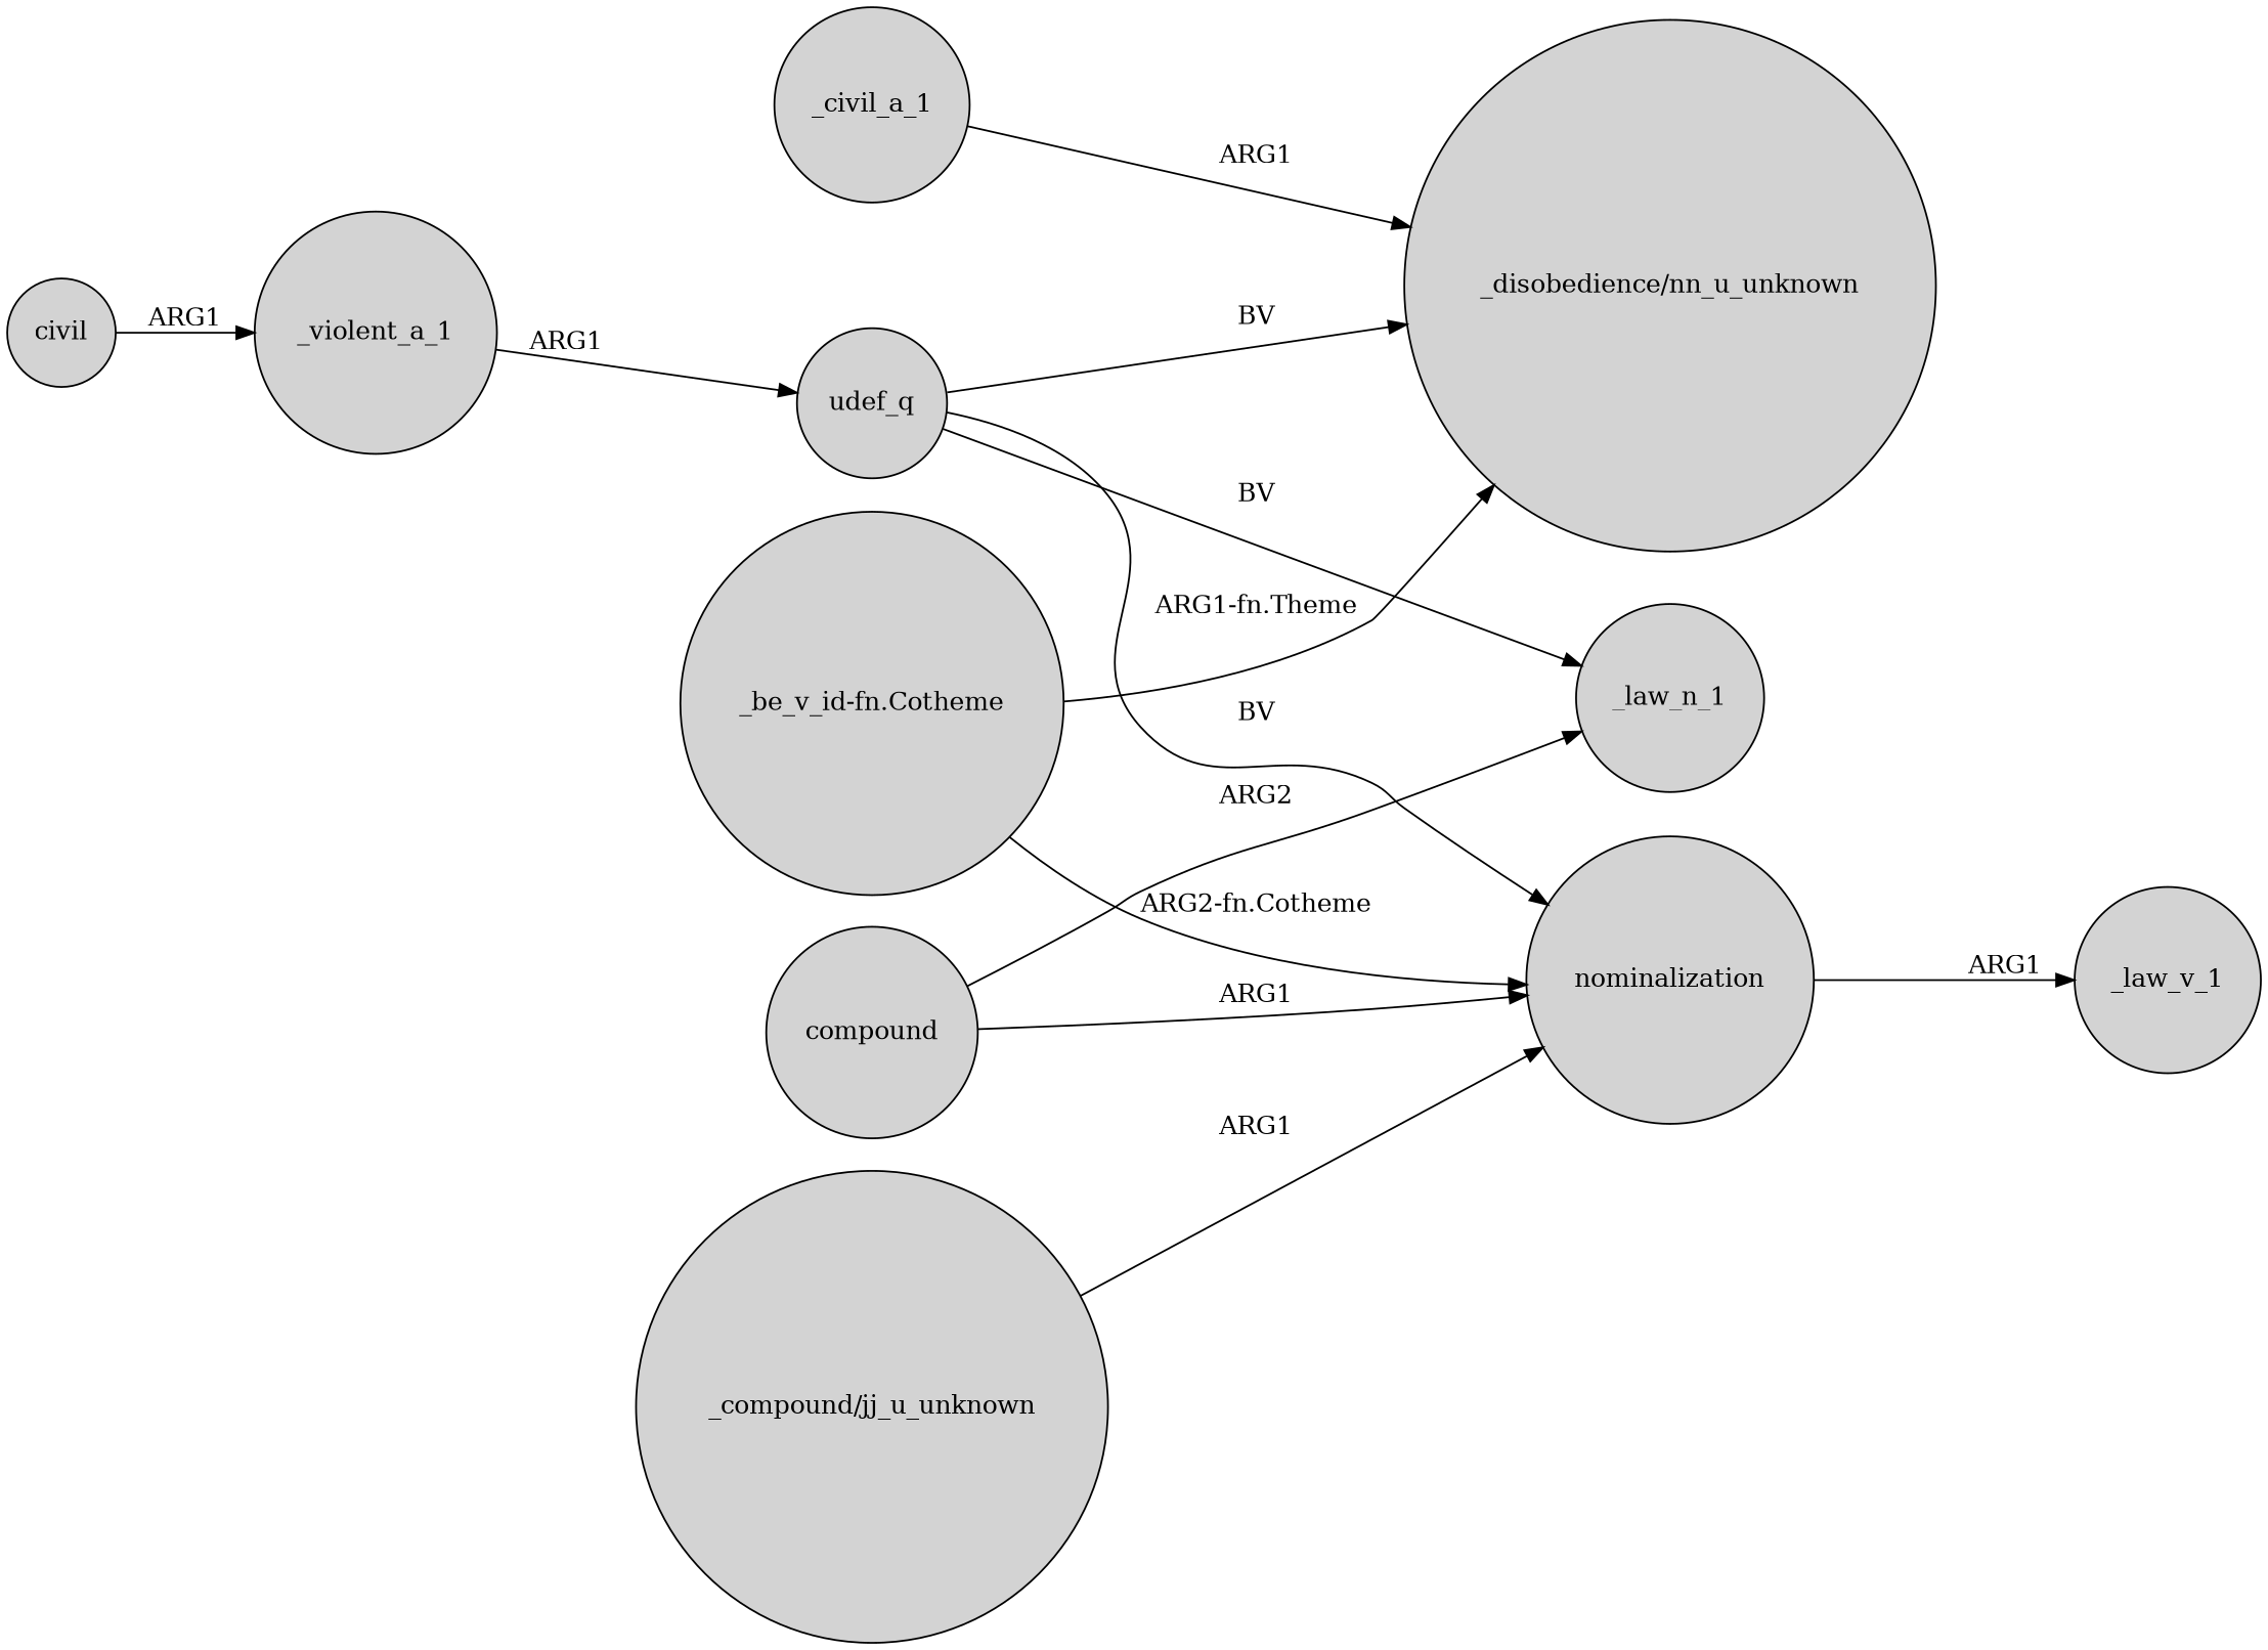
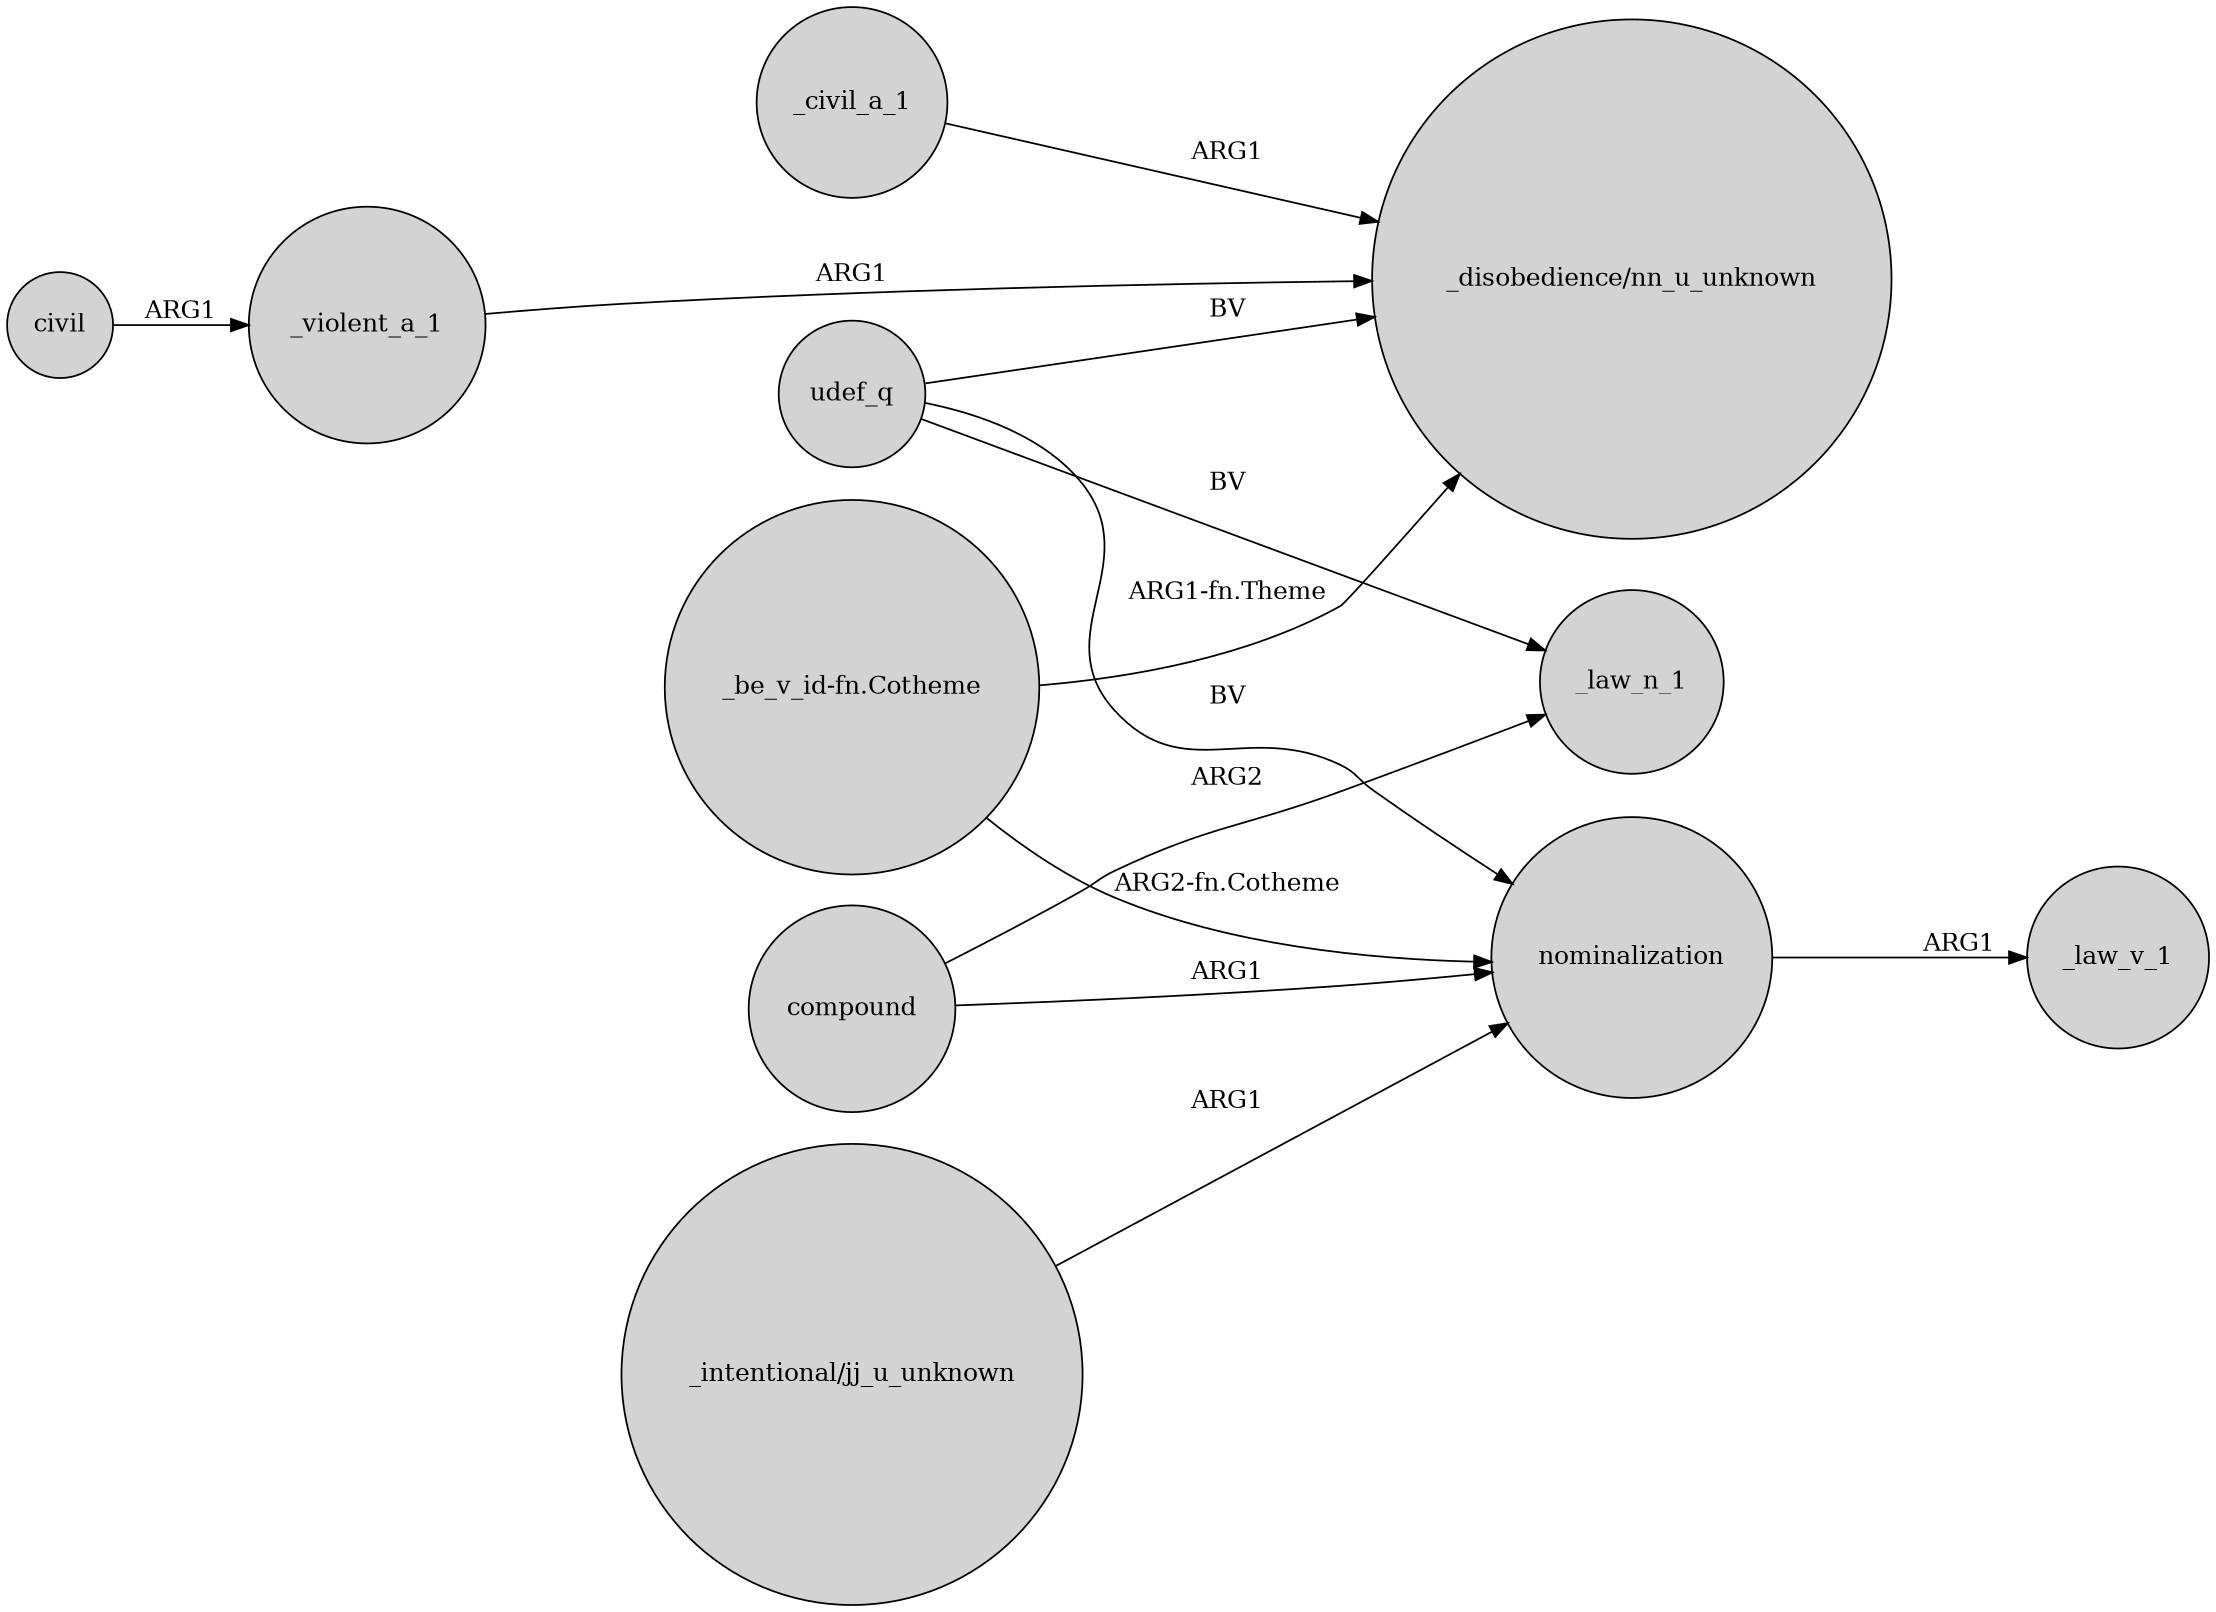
  digraph {
    rankdir=LR
    node [shape=circle style=filled]
    _violent_a_1
    "_disobedience/nn_u_unknown"
    compound
    _law_n_1
    nominalization
    n6 [label=_law_v_1]
    "_be_v_id-fn.Cotheme"
-   "_intentional/jj_u_unknown" [label="_compound/jj_u_unknown"]
+   "_intentional/jj_u_unknown"
    udef_q
    _civil_a_1
    n11 [label=civil]
-   _violent_a_1 -> udef_q [label=ARG1]
+   _violent_a_1 -> "_disobedience/nn_u_unknown" [label=ARG1]
    compound -> _law_n_1 [label=ARG2]
    compound -> nominalization [label=ARG1]
    nominalization -> n6 [label=ARG1]
    "_be_v_id-fn.Cotheme" -> "_disobedience/nn_u_unknown" [label="ARG1-fn.Theme"]
    "_be_v_id-fn.Cotheme" -> nominalization [label="ARG2-fn.Cotheme"]
    "_intentional/jj_u_unknown" -> nominalization [label=ARG1]
    udef_q -> "_disobedience/nn_u_unknown" [label=BV]
    udef_q -> _law_n_1 [label=BV]
    udef_q -> nominalization [label=BV]
    _civil_a_1 -> "_disobedience/nn_u_unknown" [label=ARG1]
    n11 -> _violent_a_1 [label=ARG1]
  }
